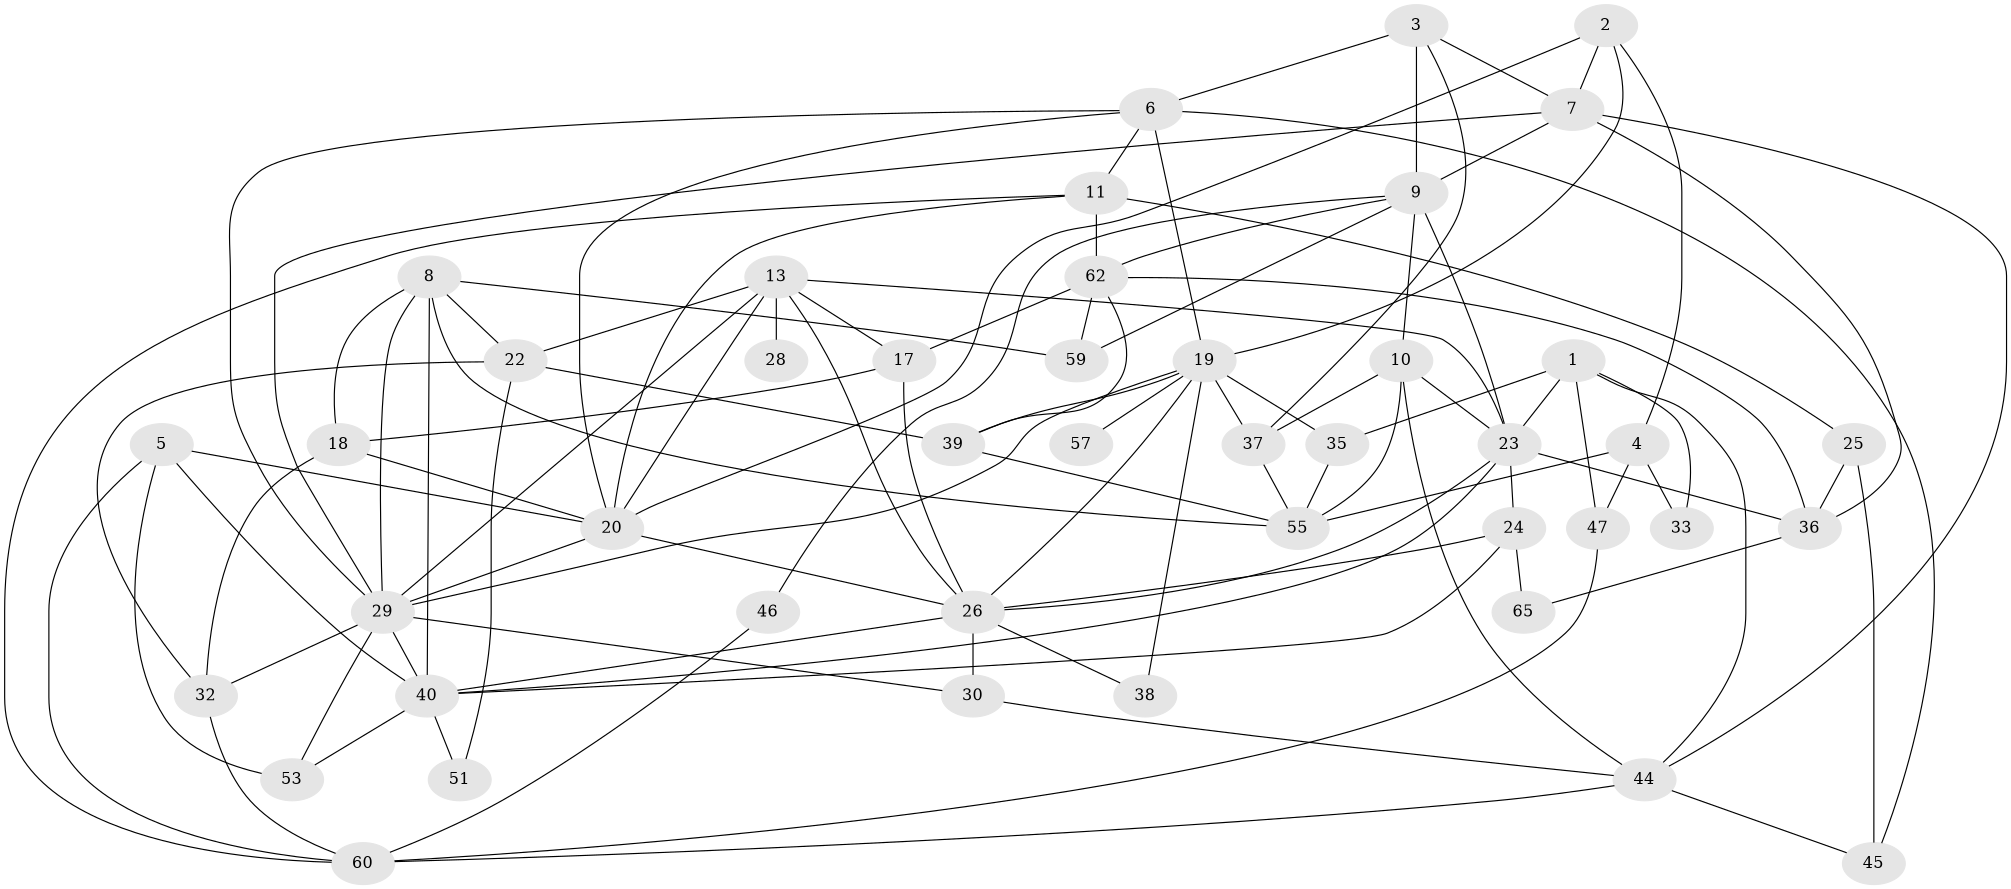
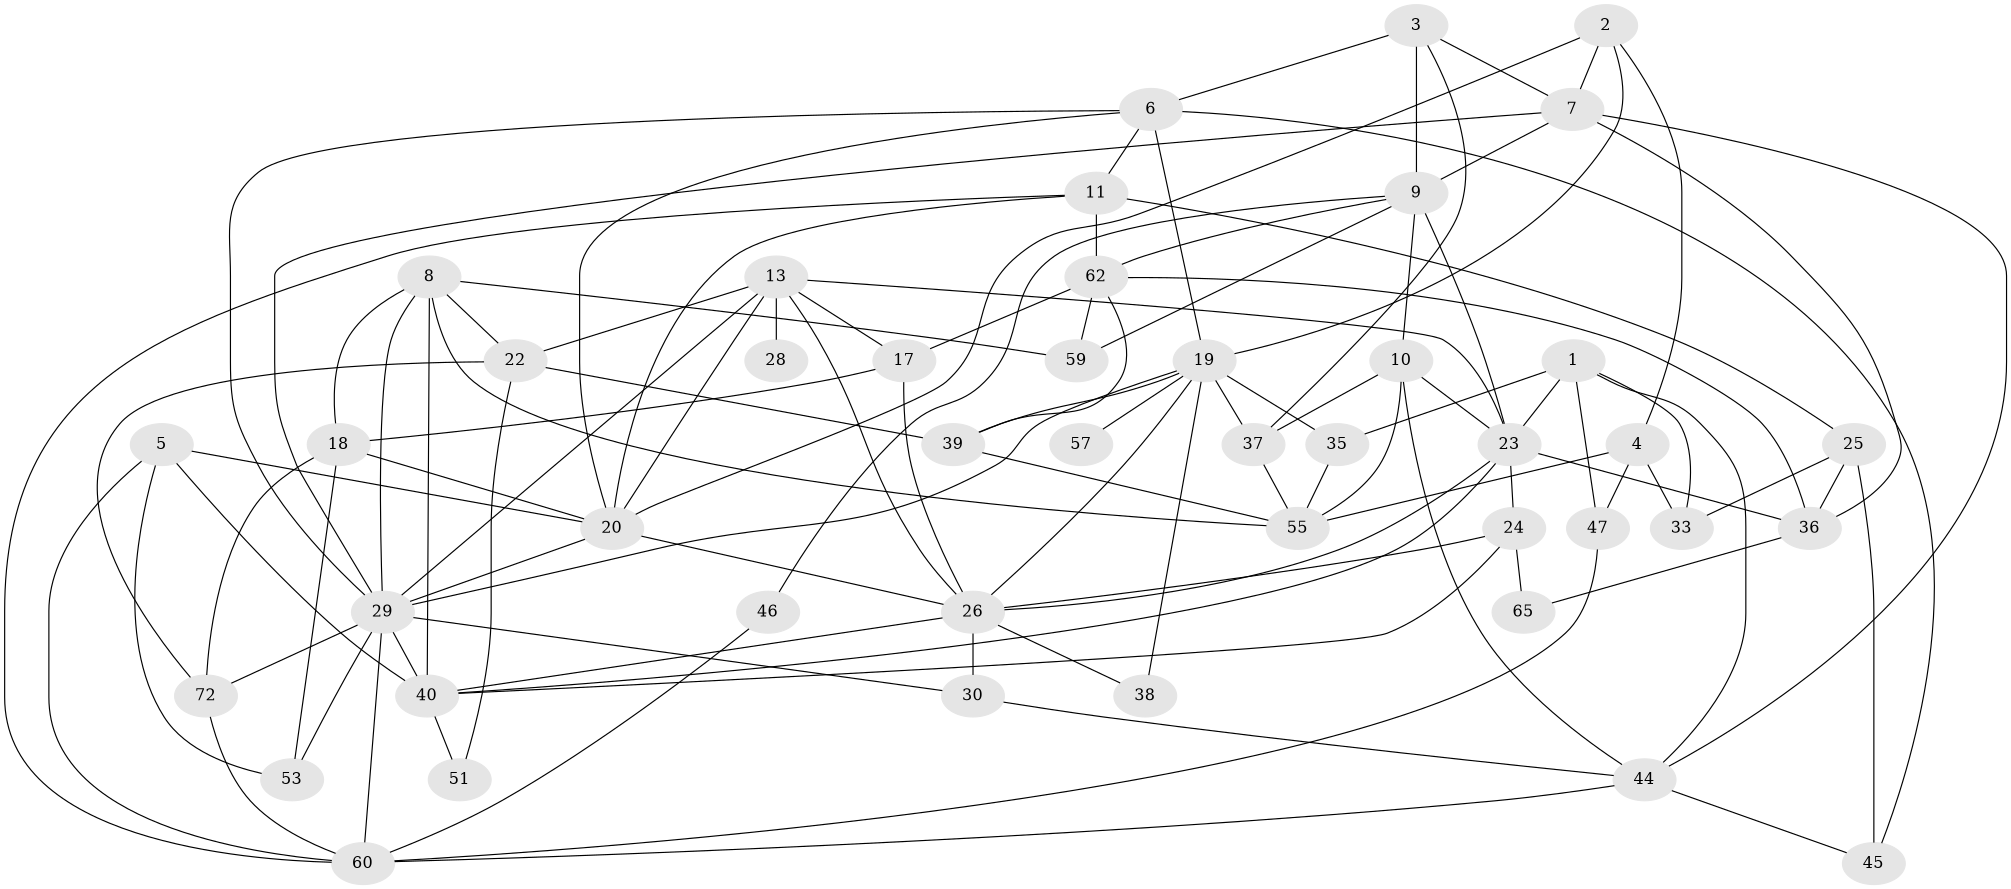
  graph {
    node [color=gray90 style=filled]
    1 [super="+70"]
    23 [super="+34"]
    33 [super="+66"]
    35
    44 [super="+52"]
    47 [super="+68"]
    40 [super="+69"]
    36 [super="+56"]
    26 [super="+41"]
    24
    n11 [label=55 super="+63"]
    60 [super="+62"]
    45 [super="+50"]
    2 [super="+15"]
    4
    7
    19 [super="+49"]
    20 [super="+71"]
    9 [super="+31"]
    29 [super="+48"]
    57
    37
    39
    38
    3 [super="+14"]
    6
    11 [super="+21"]
    59
    10 [super="+27"]
    n30 [label=62 super="+16"]
    46
    5
    53
    51
    25 [super="+42"]
-   32 [super="+64"]
+   32 [super="+64" label=72]
    30
    65
    8 [super="+55"]
    18 [super="+61"]
    22 [super="+67"]
    17
    13 [super="+58"]
    28 [super="+43"]
    1 -- 23 [weight=2]
    1 -- 33
    1 -- 35
    1 -- 44
    1 -- 47
    23 -- 40
    23 -- 36
    23 -- 26
    23 -- 24
    35 -- n11
    44 -- 60
    44 -- 45
    47 -- 60
-   40 -- 53
+   18 -- 53
    40 -- 51
    36 -- 65
    26 -- 40
    26 -- 38
    26 -- 30
    24 -- 40
    24 -- 26
    24 -- 65
    2 -- 4
    2 -- 7
    2 -- 19
    2 -- 20
    4 -- 33
    4 -- 47
    4 -- n11 [weight=2]
    7 -- 44
    7 -- 36
    7 -- 9
    7 -- 29
    19 -- 35
    19 -- 26
    19 -- 29
    19 -- 57
    19 -- 37
    19 -- 39
    19 -- 38
    20 -- 26
    20 -- 29
    9 -- 23
    9 -- 59
    9 -- 10
    9 -- n30
    9 -- 46
    29 -- 40
+   29 -- 60
    29 -- 53
    29 -- 32
    29 -- 30
    37 -- n11
    39 -- n11
    3 -- 7
    3 -- 9 [weight=2]
    3 -- 37
    3 -- 6
    6 -- 45
    6 -- 19
    6 -- 20
    6 -- 29
    6 -- 11
    11 -- 60
    11 -- 20
    11 -- n30
    11 -- 25
    10 -- 23
    10 -- 44
    10 -- n11
    10 -- 37
    n30 -- 36
    n30 -- 39
    n30 -- 59
    n30 -- 17
    46 -- 60
    5 -- 40
    5 -- 60
    5 -- 20
    5 -- 53
+   25 -- 33 [weight=2]
    25 -- 36
    25 -- 45
    32 -- 60
    30 -- 44
    8 -- 40
    8 -- n11
    8 -- 29
    8 -- 59
    8 -- 18
    8 -- 22
    18 -- 20
    18 -- 32
    22 -- 39
    22 -- 51
    22 -- 32
    17 -- 26
    17 -- 18
    13 -- 23
    13 -- 26
    13 -- 20
    13 -- 29
    13 -- 22
    13 -- 17
    13 -- 28 [weight=3]
  }
